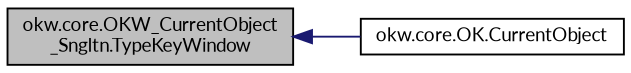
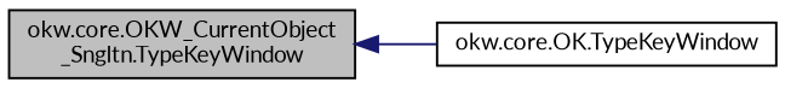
  digraph {
    rankdir=LR
    fontname=Lato
    node [color=black fontname=Lato fontsize=10 shape=record style=filled]
    n1 [fillcolor=grey75 fontcolor=black height=0.2 label="okw.core.OKW_CurrentObject\l_Sngltn.TypeKeyWindow" width=0.4]
-   n2 [fillcolor=white height=0.2 label="okw.core.OK.CurrentObject" width=0.4]
+   n2 [fillcolor=white height=0.2 label="okw.core.OK.TypeKeyWindow" width=0.4]
    n1 -> n2 [color=midnightblue dir=back fontname=Lato fontsize=10 labelfontname=Helvetica labelfontsize=10 style=solid]
  }
